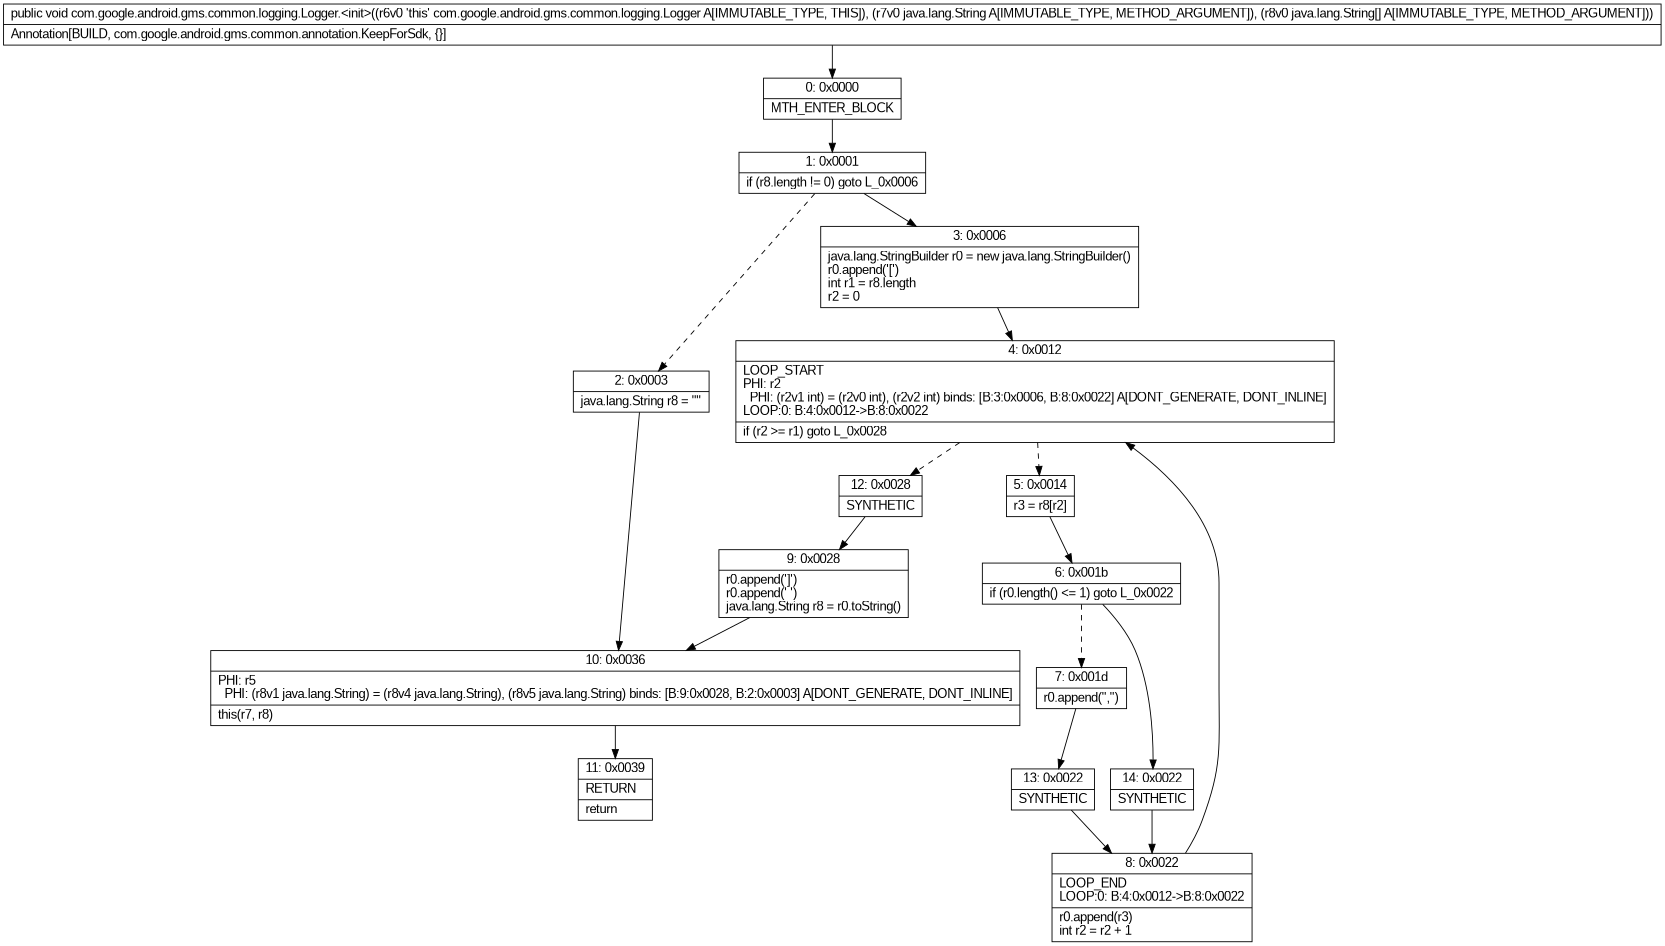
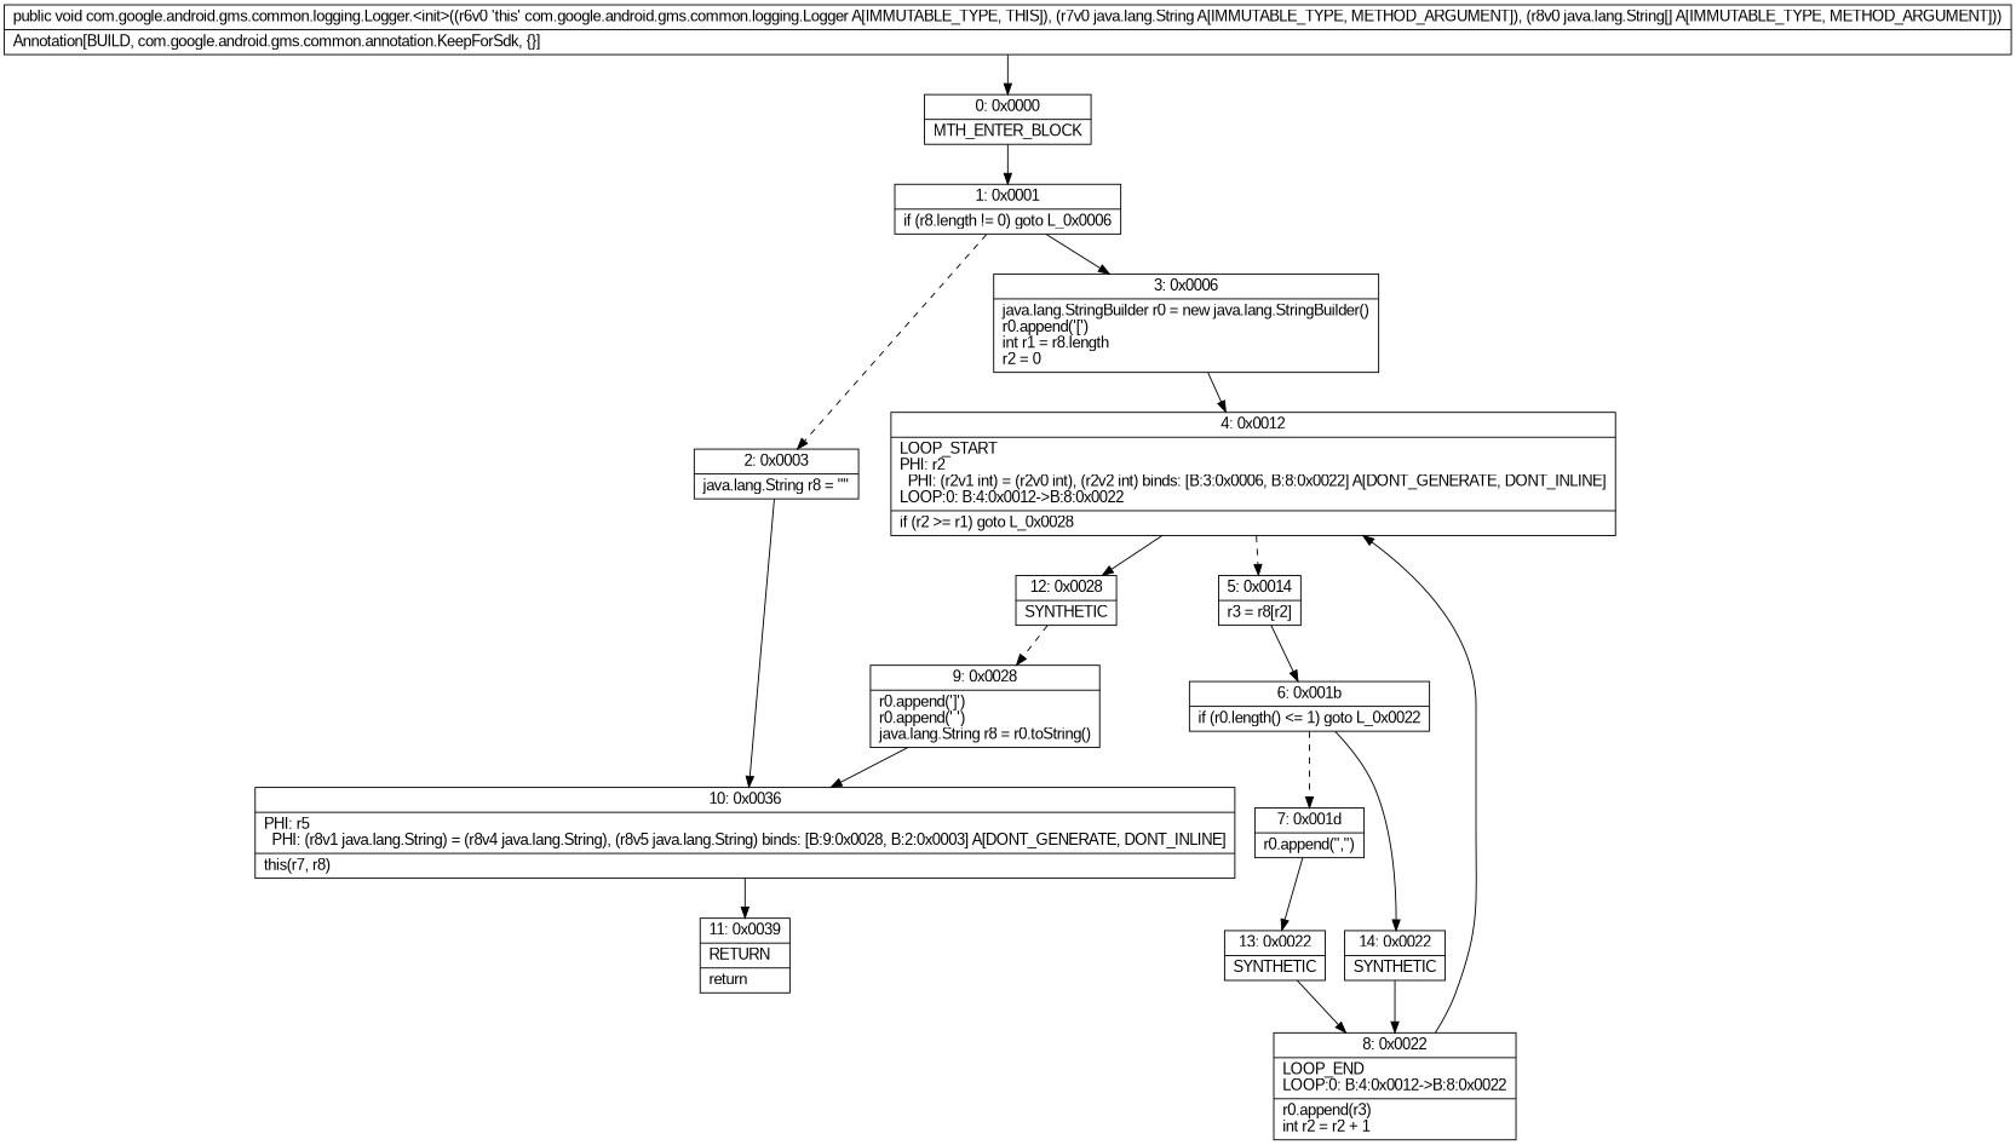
  digraph {
    fontname="Liberation Sans"
    node [fontname="Liberation Sans" shape=record]
    edge [fontname="Liberation Sans"]
    n1 [label="{0\:\ 0x0000|MTH_ENTER_BLOCK\l}"]
    n2 [label="{1\:\ 0x0001|if (r8.length != 0) goto L_0x0006\l}"]
    n3 [label="{2\:\ 0x0003|java.lang.String r8 = \"\"\l}"]
    n4 [label="{3\:\ 0x0006|java.lang.StringBuilder r0 = new java.lang.StringBuilder()\lr0.append('[')\lint r1 = r8.length\lr2 = 0\l}"]
    n5 [label="{10\:\ 0x0036|PHI: r5 \l  PHI: (r8v1 java.lang.String) = (r8v4 java.lang.String), (r8v5 java.lang.String) binds: [B:9:0x0028, B:2:0x0003] A[DONT_GENERATE, DONT_INLINE]\l|this(r7, r8)\l}"]
    n6 [label="{4\:\ 0x0012|LOOP_START\lPHI: r2 \l  PHI: (r2v1 int) = (r2v0 int), (r2v2 int) binds: [B:3:0x0006, B:8:0x0022] A[DONT_GENERATE, DONT_INLINE]\lLOOP:0: B:4:0x0012\-\>B:8:0x0022\l|if (r2 \>= r1) goto L_0x0028\l}"]
    n7 [label="{11\:\ 0x0039|RETURN\l|return\l}"]
    n8 [label="{5\:\ 0x0014|r3 = r8[r2]\l}"]
    n9 [label="{12\:\ 0x0028|SYNTHETIC\l}"]
    n10 [label="{6\:\ 0x001b|if (r0.length() \<= 1) goto L_0x0022\l}"]
    n11 [label="{9\:\ 0x0028|r0.append(']')\lr0.append(' ')\ljava.lang.String r8 = r0.toString()\l}"]
    n12 [label="{7\:\ 0x001d|r0.append(\",\")\l}"]
    n13 [label="{14\:\ 0x0022|SYNTHETIC\l}"]
    n14 [label="{13\:\ 0x0022|SYNTHETIC\l}"]
    n15 [label="{8\:\ 0x0022|LOOP_END\lLOOP:0: B:4:0x0012\-\>B:8:0x0022\l|r0.append(r3)\lint r2 = r2 + 1\l}"]
    n16 [label="{public void com.google.android.gms.common.logging.Logger.\<init\>((r6v0 'this' com.google.android.gms.common.logging.Logger A[IMMUTABLE_TYPE, THIS]), (r7v0 java.lang.String A[IMMUTABLE_TYPE, METHOD_ARGUMENT]), (r8v0 java.lang.String[] A[IMMUTABLE_TYPE, METHOD_ARGUMENT]))  | Annotation[BUILD, com.google.android.gms.common.annotation.KeepForSdk, \{\}]\l}"]
    n1 -> n2
    n2 -> n3 [style=dashed]
    n2 -> n4
    n3 -> n5
    n4 -> n6
    n5 -> n7
    n6 -> n8 [style=dashed]
-   n6 -> n9 [style=dashed]
+   n6 -> n9
    n8 -> n10
-   n9 -> n11
+   n9 -> n11 [style=dashed]
    n10 -> n12 [style=dashed]
    n10 -> n13
    n11 -> n5
    n12 -> n14
    n13 -> n15
    n14 -> n15
    n15 -> n6
    n16 -> n1
  }
